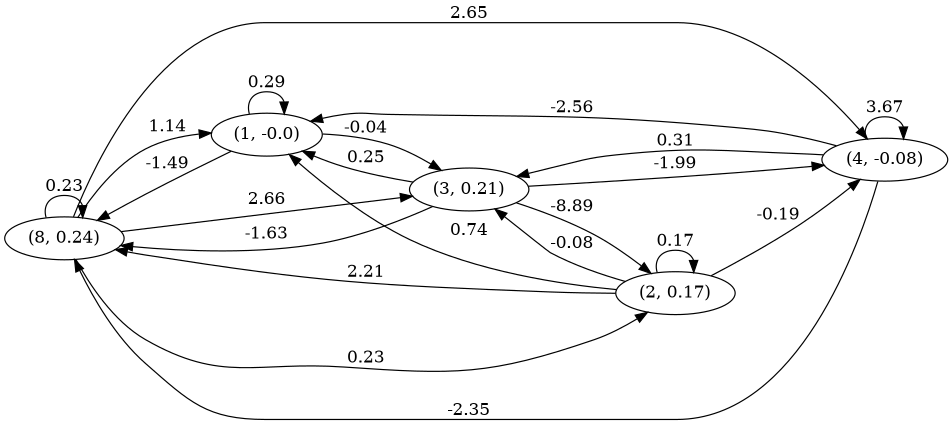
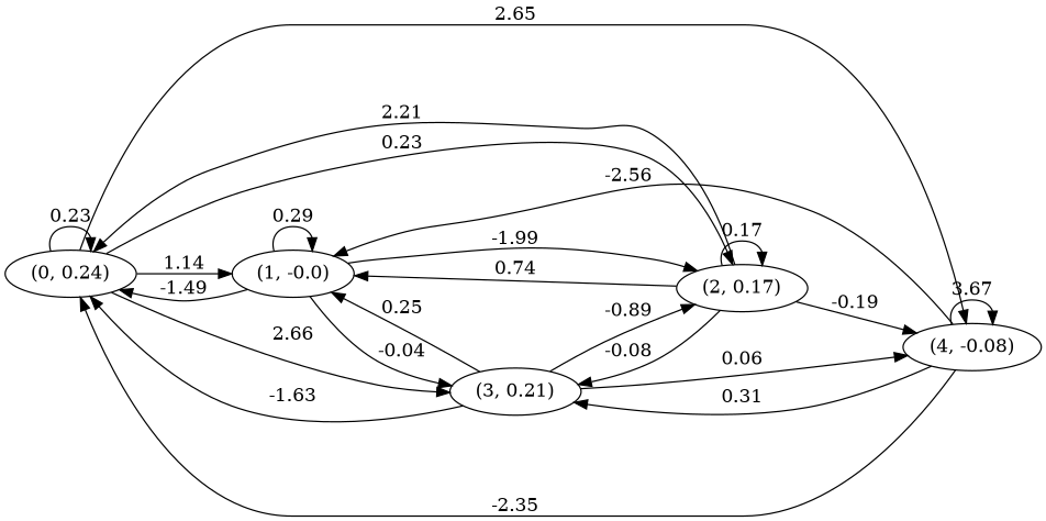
  digraph {
    rankdir=LR
-   n1 [label="(8, 0.24)"]
+   n1 [label="(0, 0.24)"]
    n2 [label="(1, -0.0)"]
    n3 [label="(2, 0.17)"]
    n4 [label="(3, 0.21)"]
    n5 [label="(4, -0.08)"]
    n1 -> n1 [label=0.23]
    n1 -> n2 [label=1.14]
    n1 -> n3 [label=0.23]
    n1 -> n4 [label=2.66]
    n1 -> n5 [label=2.65]
    n2 -> n1 [label=-1.49]
    n2 -> n2 [label=0.29]
+   n2 -> n3 [label=-1.99]
    n2 -> n4 [label=-0.04]
    n3 -> n1 [label=2.21]
    n3 -> n2 [label=0.74]
    n3 -> n3 [label=0.17]
    n3 -> n4 [label=-0.08]
    n3 -> n5 [label=-0.19]
    n4 -> n1 [label=-1.63]
    n4 -> n2 [label=0.25]
-   n4 -> n3 [label=-8.89]
-   n4 -> n5 [label=-1.99]
+   n4 -> n3 [label=-0.89]
+   n4 -> n5 [label=0.06]
    n5 -> n1 [label=-2.35]
    n5 -> n2 [label=-2.56]
    n5 -> n4 [label=0.31]
    n5 -> n5 [label=3.67]
  }
